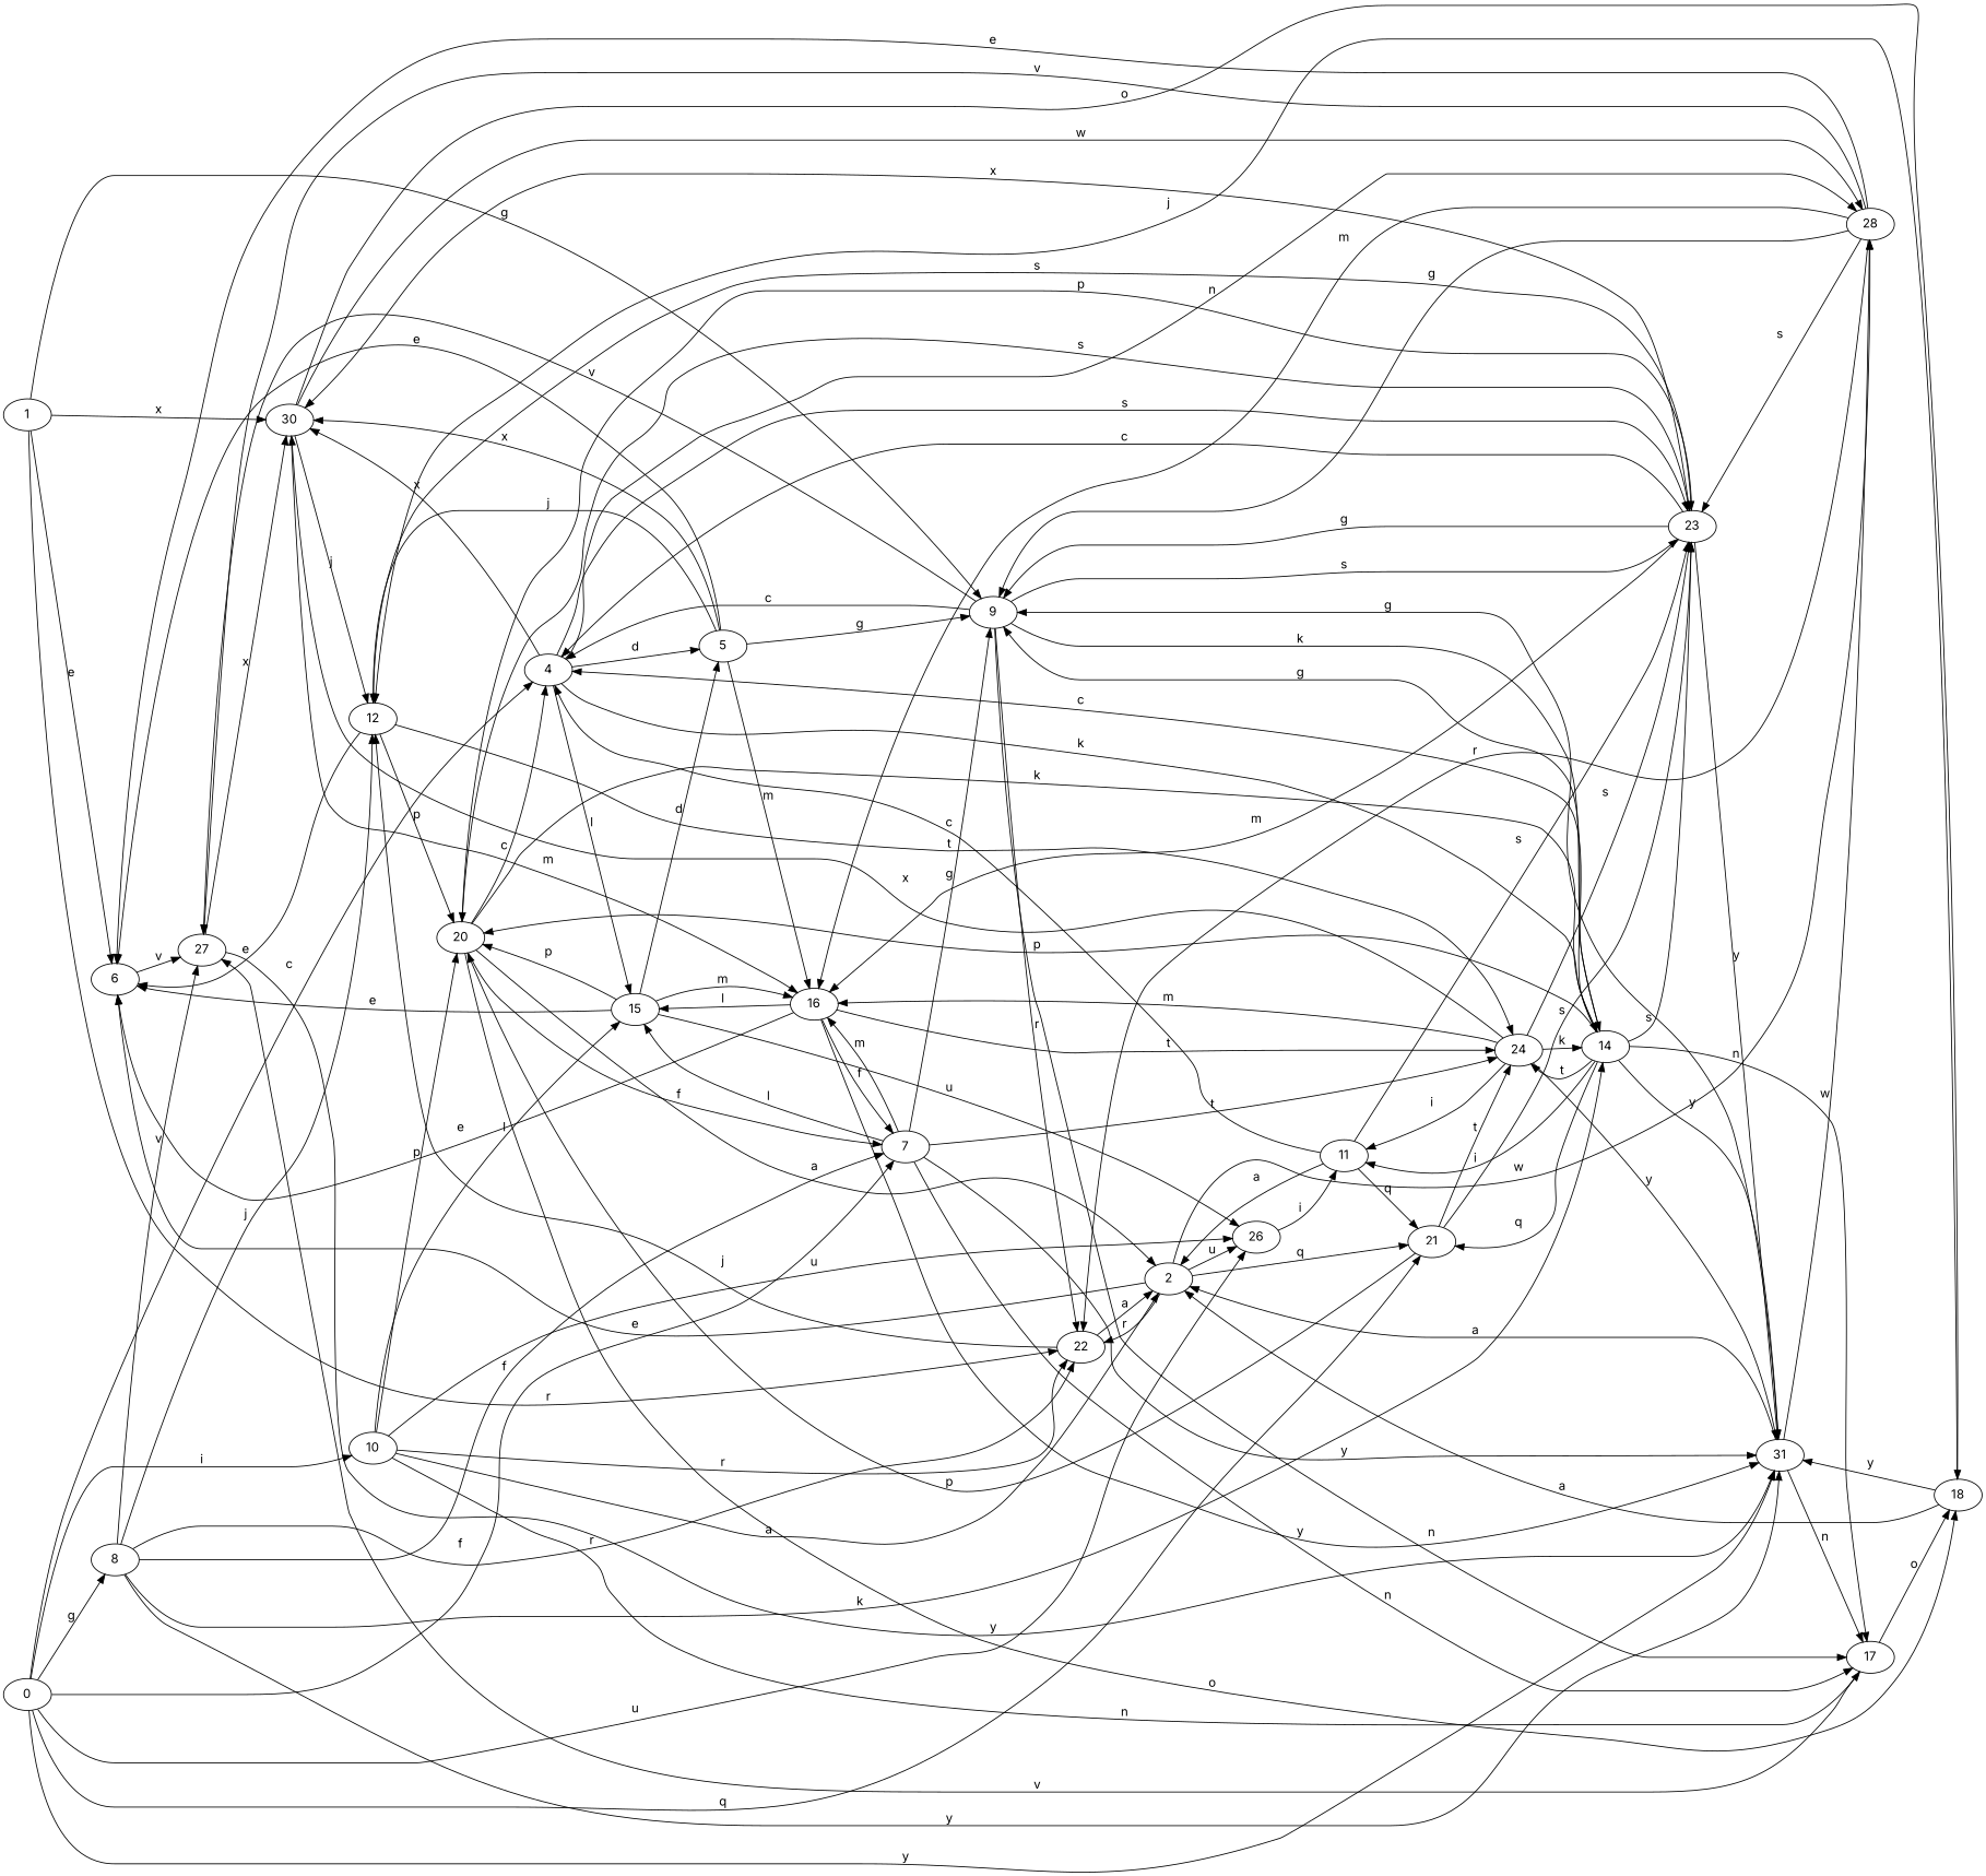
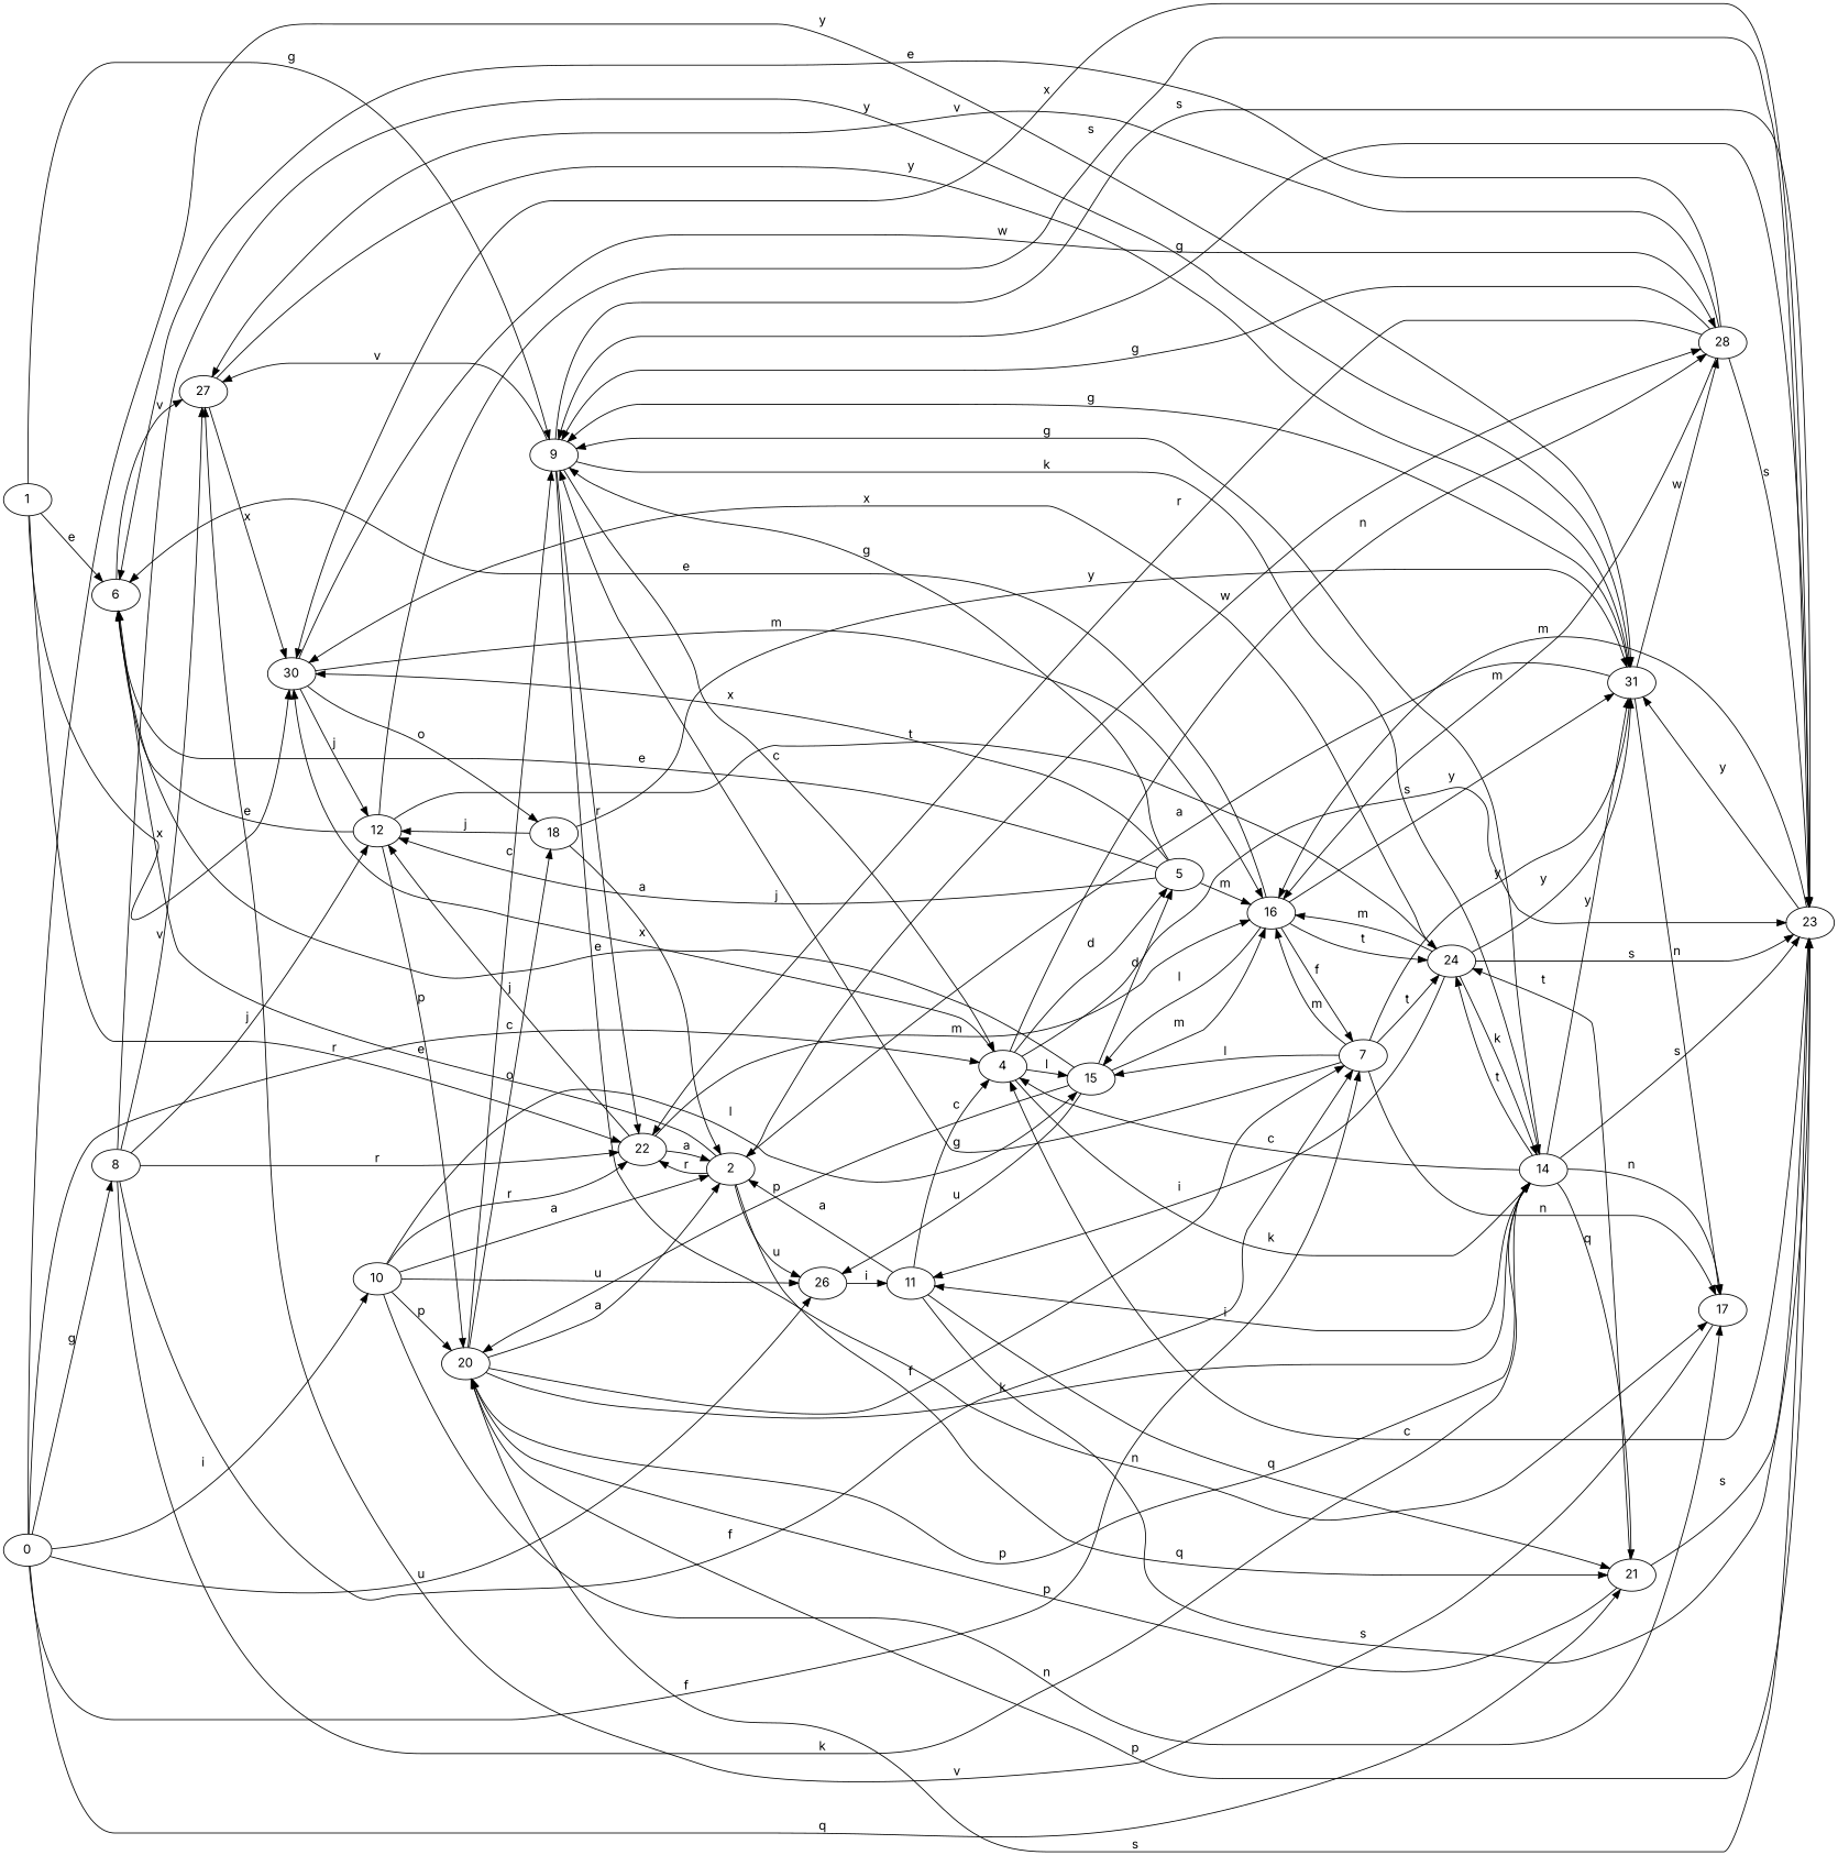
  strict digraph {
    fontname=Inter
    rankdir=LR
    node [fontname=Inter]
    edge [fontname=Inter]
    1
    6
    9
    22
    30
    27
    4
    14
    23
    17
    2
    12
    16
    28
    18
    21
    26
    24
    20
    11
    5
    15
    31
    7
    0
    8
    10
    1 -> 6 [label=e]
    1 -> 9 [label=g]
    1 -> 22 [label=r]
    1 -> 30 [label=x]
    6 -> 27 [label=v]
    9 -> 22 [label=r]
    9 -> 27 [label=v]
    9 -> 4 [label=c]
    9 -> 14 [label=k]
    9 -> 23 [label=s]
    9 -> 17 [label=n]
    22 -> 2 [label=a]
    22 -> 12 [label=j]
+   22 -> 16 [label=m]
    30 -> 12 [label=j]
    30 -> 16 [label=m]
    30 -> 28 [label=w]
    30 -> 18 [label=o]
    27 -> 30 [label=x]
    27 -> 31 [label=y]
    4 -> 30 [label=x]
    4 -> 14 [label=k]
    4 -> 23 [label=s]
    4 -> 28 [label=n]
    4 -> 5 [label=d]
    4 -> 15 [label=l]
    14 -> 9 [label=g]
    14 -> 4 [label=c]
    14 -> 23 [label=s]
    14 -> 17 [label=n]
    14 -> 21 [label=q]
    14 -> 24 [label=t]
    14 -> 20 [label=p]
    14 -> 11 [label=i]
    14 -> 31 [label=y]
    23 -> 9 [label=g]
    23 -> 30 [label=x]
    23 -> 4 [label=c]
    23 -> 16 [label=m]
    23 -> 20 [label=p]
    23 -> 31 [label=y]
    17 -> 27 [label=v]
-   17 -> 18 [label=o]
    2 -> 6 [label=e]
    2 -> 22 [label=r]
    2 -> 28 [label=w]
    2 -> 21 [label=q]
    2 -> 26 [label=u]
    12 -> 6 [label=e]
    12 -> 23 [label=s]
    12 -> 24 [label=t]
    12 -> 20 [label=p]
    16 -> 6 [label=e]
    16 -> 24 [label=t]
    16 -> 15 [label=l]
    16 -> 31 [label=y]
    16 -> 7 [label=f]
    28 -> 6 [label=e]
    28 -> 9 [label=g]
    28 -> 22 [label=r]
    28 -> 27 [label=v]
    28 -> 23 [label=s]
    28 -> 16 [label=m]
    18 -> 2 [label=a]
    18 -> 12 [label=j]
    18 -> 31 [label=y]
    21 -> 23 [label=s]
    21 -> 24 [label=t]
    21 -> 20 [label=p]
    26 -> 11 [label=i]
    24 -> 30 [label=x]
    24 -> 14 [label=k]
    24 -> 23 [label=s]
    24 -> 16 [label=m]
    24 -> 11 [label=i]
    24 -> 31 [label=y]
-   20 -> 4 [label=c]
+   20 -> 9 [label=c]
    20 -> 14 [label=k]
    20 -> 23 [label=s]
    20 -> 2 [label=a]
    20 -> 18 [label=o]
    20 -> 7 [label=f]
    11 -> 4 [label=c]
    11 -> 23 [label=s]
    11 -> 2 [label=a]
    11 -> 21 [label=q]
    5 -> 6 [label=e]
    5 -> 9 [label=g]
    5 -> 30 [label=x]
    5 -> 12 [label=j]
    5 -> 16 [label=m]
    15 -> 6 [label=e]
    15 -> 16 [label=m]
    15 -> 26 [label=u]
    15 -> 20 [label=p]
    15 -> 5 [label=d]
    31 -> 9 [label=g]
    31 -> 17 [label=n]
    31 -> 2 [label=a]
    31 -> 28 [label=w]
    7 -> 9 [label=g]
    7 -> 17 [label=n]
    7 -> 16 [label=m]
    7 -> 24 [label=t]
    7 -> 15 [label=l]
    7 -> 31 [label=y]
    0 -> 4 [label=c]
    0 -> 21 [label=q]
    0 -> 26 [label=u]
    0 -> 31 [label=y]
    0 -> 7 [label=f]
    0 -> 8 [label=g]
    0 -> 10 [label=i]
    8 -> 22 [label=r]
    8 -> 27 [label=v]
    8 -> 14 [label=k]
    8 -> 12 [label=j]
    8 -> 31 [label=y]
    8 -> 7 [label=f]
    10 -> 22 [label=r]
    10 -> 17 [label=n]
    10 -> 2 [label=a]
    10 -> 26 [label=u]
    10 -> 20 [label=p]
    10 -> 15 [label=l]
  }
